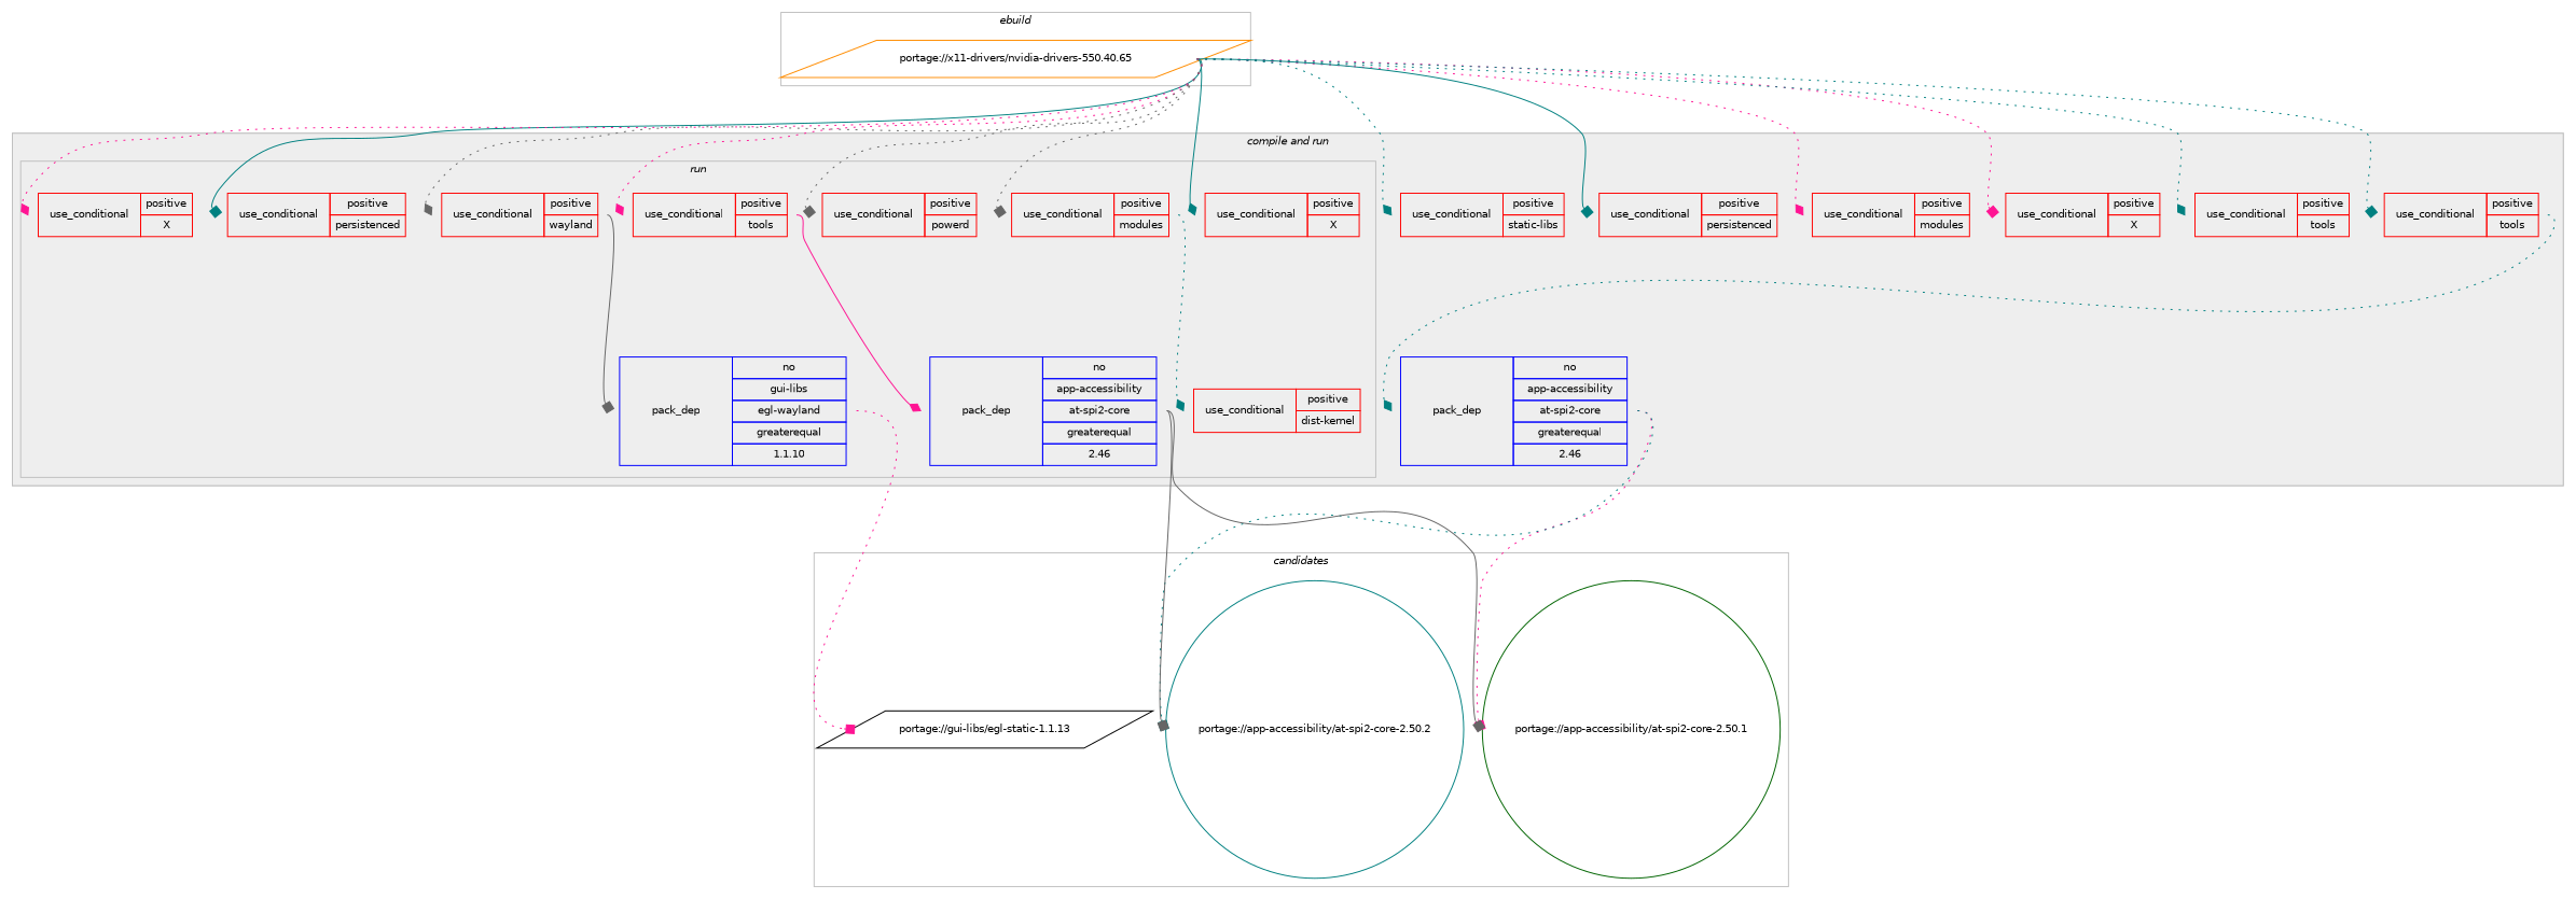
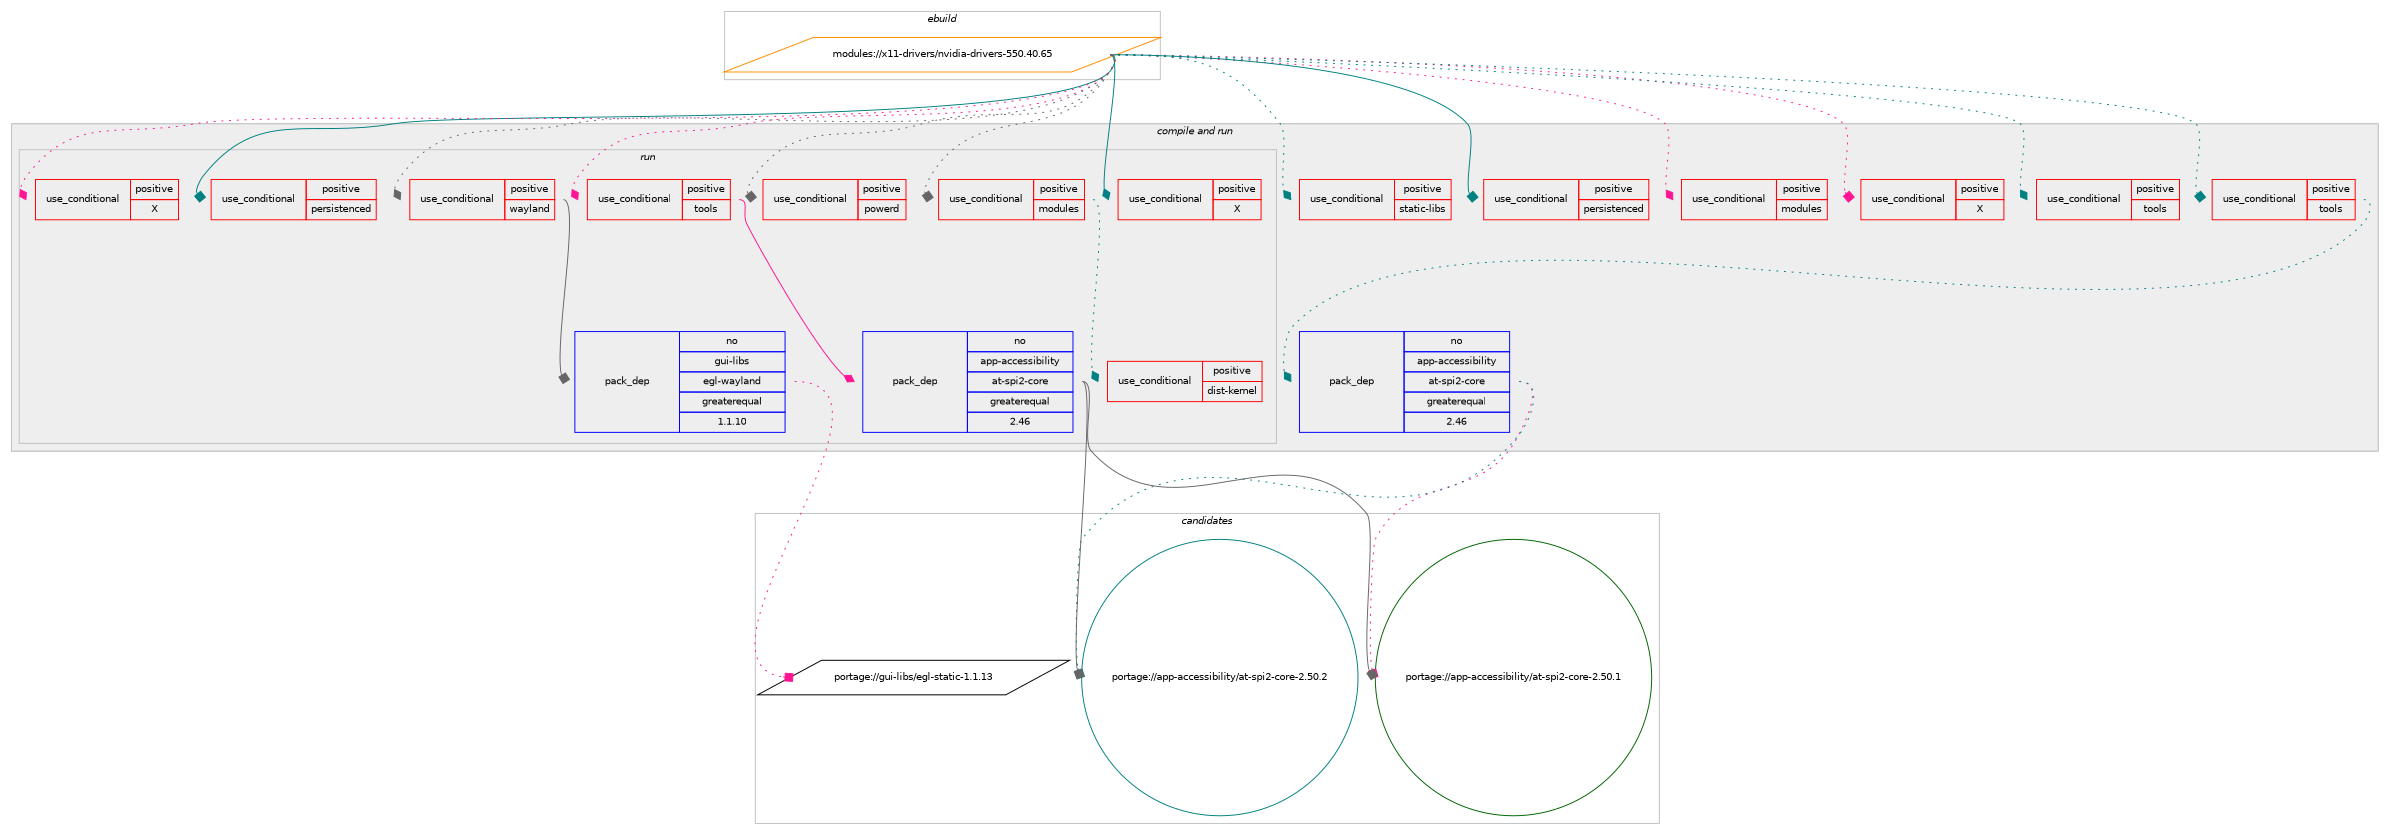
  digraph {
    compound=true
    concentrate=true
    fontname=Helvetica
    fontsize=10
    newrank=true
    rankdir=TB
    ranksep=1.5
    node [color=red fontname=Helvetica fontsize=10 shape=none]
    edge [arrowhead=box color=teal headport=w style=dotted tailport=e weight=20]
-   n1 [color=darkorange label="portage://x11-drivers/nvidia-drivers-550.40.65" shape=parallelogram width=4]
+   n1 [color=darkorange label="modules://x11-drivers/nvidia-drivers-550.40.65" shape=parallelogram width=4]
    n2 [label=<<TABLE BORDER="0" CELLBORDER="1" CELLSPACING="0" CELLPADDING="4"><TR><TD ROWSPAN="3" CELLPADDING="10">use_conditional</TD></TR><TR><TD>positive</TD></TR><TR><TD>X</TD></TR></TABLE>>]
    n3 [label=<<TABLE BORDER="0" CELLBORDER="1" CELLSPACING="0" CELLPADDING="4"><TR><TD ROWSPAN="3" CELLPADDING="10">use_conditional</TD></TR><TR><TD>positive</TD></TR><TR><TD>modules</TD></TR></TABLE>>]
    n4 [label=<<TABLE BORDER="0" CELLBORDER="1" CELLSPACING="0" CELLPADDING="4"><TR><TD ROWSPAN="3" CELLPADDING="10">use_conditional</TD></TR><TR><TD>positive</TD></TR><TR><TD>persistenced</TD></TR></TABLE>>]
    n5 [label=<<TABLE BORDER="0" CELLBORDER="1" CELLSPACING="0" CELLPADDING="4"><TR><TD ROWSPAN="3" CELLPADDING="10">use_conditional</TD></TR><TR><TD>positive</TD></TR><TR><TD>static-libs</TD></TR></TABLE>>]
    n6 [color=blue label=<<TABLE BORDER="0" CELLBORDER="1" CELLSPACING="0" CELLPADDING="4" WIDTH="220"><TR><TD ROWSPAN="6" CELLPADDING="30">pack_dep</TD></TR><TR><TD WIDTH="110">no</TD></TR><TR><TD>app-accessibility</TD></TR><TR><TD>at-spi2-core</TD></TR><TR><TD>greaterequal</TD></TR><TR><TD>2.46</TD></TR></TABLE>>]
    n7 [label=<<TABLE BORDER="0" CELLBORDER="1" CELLSPACING="0" CELLPADDING="4"><TR><TD ROWSPAN="3" CELLPADDING="10">use_conditional</TD></TR><TR><TD>positive</TD></TR><TR><TD>tools</TD></TR></TABLE>>]
    n8 [label=<<TABLE BORDER="0" CELLBORDER="1" CELLSPACING="0" CELLPADDING="4"><TR><TD ROWSPAN="3" CELLPADDING="10">use_conditional</TD></TR><TR><TD>positive</TD></TR><TR><TD>tools</TD></TR></TABLE>>]
    n9 [label=<<TABLE BORDER="0" CELLBORDER="1" CELLSPACING="0" CELLPADDING="4"><TR><TD ROWSPAN="3" CELLPADDING="10">use_conditional</TD></TR><TR><TD>positive</TD></TR><TR><TD>persistenced</TD></TR></TABLE>>]
    n10 [label=<<TABLE BORDER="0" CELLBORDER="1" CELLSPACING="0" CELLPADDING="4"><TR><TD ROWSPAN="3" CELLPADDING="10">use_conditional</TD></TR><TR><TD>positive</TD></TR><TR><TD>X</TD></TR></TABLE>>]
    n11 [label=<<TABLE BORDER="0" CELLBORDER="1" CELLSPACING="0" CELLPADDING="4"><TR><TD ROWSPAN="3" CELLPADDING="10">use_conditional</TD></TR><TR><TD>positive</TD></TR><TR><TD>X</TD></TR></TABLE>>]
    n12 [label=<<TABLE BORDER="0" CELLBORDER="1" CELLSPACING="0" CELLPADDING="4"><TR><TD ROWSPAN="3" CELLPADDING="10">use_conditional</TD></TR><TR><TD>positive</TD></TR><TR><TD>dist-kernel</TD></TR></TABLE>>]
    n13 [label=<<TABLE BORDER="0" CELLBORDER="1" CELLSPACING="0" CELLPADDING="4"><TR><TD ROWSPAN="3" CELLPADDING="10">use_conditional</TD></TR><TR><TD>positive</TD></TR><TR><TD>modules</TD></TR></TABLE>>]
    n14 [label=<<TABLE BORDER="0" CELLBORDER="1" CELLSPACING="0" CELLPADDING="4"><TR><TD ROWSPAN="3" CELLPADDING="10">use_conditional</TD></TR><TR><TD>positive</TD></TR><TR><TD>powerd</TD></TR></TABLE>>]
    n15 [color=blue label=<<TABLE BORDER="0" CELLBORDER="1" CELLSPACING="0" CELLPADDING="4" WIDTH="220"><TR><TD ROWSPAN="6" CELLPADDING="30">pack_dep</TD></TR><TR><TD WIDTH="110">no</TD></TR><TR><TD>app-accessibility</TD></TR><TR><TD>at-spi2-core</TD></TR><TR><TD>greaterequal</TD></TR><TR><TD>2.46</TD></TR></TABLE>>]
    n16 [label=<<TABLE BORDER="0" CELLBORDER="1" CELLSPACING="0" CELLPADDING="4"><TR><TD ROWSPAN="3" CELLPADDING="10">use_conditional</TD></TR><TR><TD>positive</TD></TR><TR><TD>tools</TD></TR></TABLE>>]
    n17 [color=blue label=<<TABLE BORDER="0" CELLBORDER="1" CELLSPACING="0" CELLPADDING="4" WIDTH="220"><TR><TD ROWSPAN="6" CELLPADDING="30">pack_dep</TD></TR><TR><TD WIDTH="110">no</TD></TR><TR><TD>gui-libs</TD></TR><TR><TD>egl-wayland</TD></TR><TR><TD>greaterequal</TD></TR><TR><TD>1.1.10</TD></TR></TABLE>>]
    n18 [label=<<TABLE BORDER="0" CELLBORDER="1" CELLSPACING="0" CELLPADDING="4"><TR><TD ROWSPAN="3" CELLPADDING="10">use_conditional</TD></TR><TR><TD>positive</TD></TR><TR><TD>wayland</TD></TR></TABLE>>]
    n19 [color=darkgreen label="portage://app-accessibility/at-spi2-core-2.50.1" shape=circle width=4]
    n20 [color=teal label="portage://app-accessibility/at-spi2-core-2.50.2" shape=circle width=4]
    n21 [color=black label="portage://gui-libs/egl-static-1.1.13" shape=parallelogram width=4]
    subgraph cluster_1 {
      color=gray
      label=<<i>ebuild</i>>
      rank=same
      n1
    }
    subgraph cluster_2 {
      color=gray
      label=<<i>dependencies</i>>
      subgraph cluster_3 {
        color=gray
        fillcolor="#eeeeee"
        label=<<i>compile</i>>
        style=filled
        subgraph sub_4 {
          color=gray
          fillcolor="#eeeeee"
          label=<<i>compile</i>>
          style=filled
          n2
        }
        subgraph sub_5 {
          color=gray
          fillcolor="#eeeeee"
          label=<<i>compile</i>>
          style=filled
          n3
        }
        subgraph sub_6 {
          color=gray
          fillcolor="#eeeeee"
          label=<<i>compile</i>>
          style=filled
          n4
        }
        subgraph sub_7 {
          color=gray
          fillcolor="#eeeeee"
          label=<<i>compile</i>>
          style=filled
          n5
        }
        subgraph sub_8 {
          color=gray
          fillcolor="#eeeeee"
          label=<<i>compile</i>>
          style=filled
          n7
          subgraph sub_9 {
            color=gray
            fillcolor="#eeeeee"
            label=<<i>compile</i>>
            style=filled
            n6
          }
        }
        subgraph sub_10 {
          color=gray
          fillcolor="#eeeeee"
          label=<<i>compile</i>>
          style=filled
          n8
        }
      }
      subgraph cluster_11 {
        color=gray
        fillcolor="#eeeeee"
        label=<<i>compile and run</i>>
        style=filled
      }
      subgraph cluster_12 {
        color=gray
        fillcolor="#eeeeee"
        label=<<i>run</i>>
        style=filled
        subgraph sub_13 {
          color=gray
          fillcolor="#eeeeee"
          label=<<i>run</i>>
          style=filled
          n9
        }
        subgraph sub_14 {
          color=gray
          fillcolor="#eeeeee"
          label=<<i>run</i>>
          style=filled
          n10
        }
        subgraph sub_15 {
          color=gray
          fillcolor="#eeeeee"
          label=<<i>run</i>>
          style=filled
          n11
        }
        subgraph sub_16 {
          color=gray
          fillcolor="#eeeeee"
          label=<<i>run</i>>
          style=filled
          n13
          subgraph sub_17 {
            color=gray
            fillcolor="#eeeeee"
            label=<<i>run</i>>
            style=filled
            n12
          }
        }
        subgraph sub_18 {
          color=gray
          fillcolor="#eeeeee"
          label=<<i>run</i>>
          style=filled
          n14
        }
        subgraph sub_19 {
          color=gray
          fillcolor="#eeeeee"
          label=<<i>run</i>>
          style=filled
          n16
          subgraph sub_20 {
            color=gray
            fillcolor="#eeeeee"
            label=<<i>run</i>>
            style=filled
            n15
          }
        }
        subgraph sub_21 {
          color=gray
          fillcolor="#eeeeee"
          label=<<i>run</i>>
          style=filled
          n18
          subgraph sub_22 {
            color=gray
            fillcolor="#eeeeee"
            label=<<i>run</i>>
            style=filled
            n17
          }
        }
      }
    }
    subgraph cluster_23 {
      color=gray
      label=<<i>candidates</i>>
      rank=same
      subgraph sub_24 {
        color=black
        label=<<i>candidates</i>>
        nodesep=1
        rank=same
        n19
        n20
      }
      subgraph sub_25 {
        color=black
        label=<<i>candidates</i>>
        nodesep=1
        rank=same
        n19
        n20
      }
      subgraph sub_26 {
        color=black
        label=<<i>candidates</i>>
        nodesep=1
        rank=same
        n21
      }
    }
    n1 -> n2 [color=deeppink]
    n1 -> n3 [arrowhead=diamond color=deeppink]
    n1 -> n4 [style=solid]
    n1 -> n5 [arrowhead=diamond]
    n1 -> n7
    n1 -> n8 [arrowhead=diamond]
    n1 -> n9 [style=solid]
    n1 -> n10 [arrowhead=diamond color=deeppink]
    n1 -> n11 [arrowhead=diamond style=solid]
    n1 -> n13 [color=gray40]
    n1 -> n14 [color=gray40]
    n1 -> n16 [arrowhead=diamond color=deeppink]
    n1 -> n18 [arrowhead=diamond color=gray40]
    n6 -> n19 [color=deeppink weight=100]
    n6 -> n20 [weight=100]
    n7 -> n6 [arrowhead=diamond]
    n13 -> n12 [arrowhead=diamond]
    n15 -> n19 [color=gray40 style=solid weight=100]
    n15 -> n20 [color=gray40 style=solid weight=100]
    n16 -> n15 [arrowhead=diamond color=deeppink style=solid]
    n17 -> n21 [color=deeppink weight=100]
    n18 -> n17 [color=gray40 style=solid]
  }
